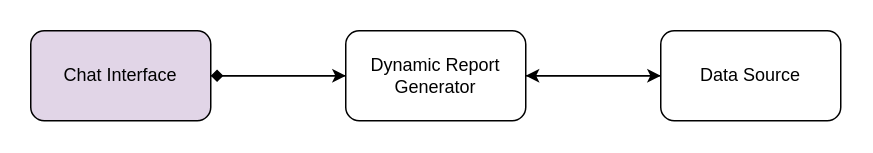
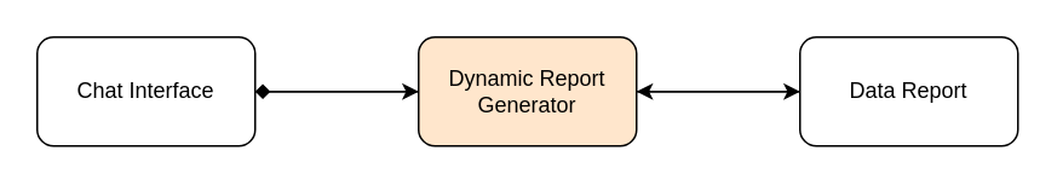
  <mxCell id="0" />
  <mxCell id="1" parent="0" />
  <mxCell id="2" value="" style="edgeStyle=orthogonalEdgeStyle;rounded=0;orthogonalLoop=1;jettySize=auto;html=1;" parent="1" source="3" edge="1"><mxGeometry relative="1" as="geometry"><mxPoint x="230" y="50" as="targetPoint" /></mxGeometry></mxCell>
- <mxCell id="3" value="Chat Interface" style="rounded=1;whiteSpace=wrap;html=1;fillColor=#e1d5e7;" parent="1" vertex="1"><mxGeometry x="20" y="20" width="120" height="60" as="geometry" /></mxCell>
+ <mxCell id="3" value="Chat Interface" style="rounded=1;whiteSpace=wrap;html=1;" parent="1" vertex="1"><mxGeometry x="20" y="20" width="120" height="60" as="geometry" /></mxCell>
  <mxCell id="4" style="edgeStyle=orthogonalEdgeStyle;rounded=0;orthogonalLoop=1;jettySize=auto;html=1;entryX=1;entryY=0.5;entryDx=0;entryDy=0;" parent="1" source="5" target="8" edge="1"><mxGeometry relative="1" as="geometry" /></mxCell>
- <mxCell id="5" value="Data Source" style="rounded=1;whiteSpace=wrap;html=1;" parent="1" vertex="1"><mxGeometry x="440" y="20" width="120" height="60" as="geometry" /></mxCell>
+ <mxCell id="5" value="Data Report" style="rounded=1;whiteSpace=wrap;html=1;" parent="1" vertex="1"><mxGeometry x="440" y="20" width="120" height="60" as="geometry" /></mxCell>
  <mxCell id="6" style="edgeStyle=orthogonalEdgeStyle;rounded=0;orthogonalLoop=1;jettySize=auto;html=1;" parent="1" source="8" target="5" edge="1"><mxGeometry relative="1" as="geometry" /></mxCell>
  <mxCell id="7" value="" style="edgeStyle=orthogonalEdgeStyle;rounded=0;orthogonalLoop=1;jettySize=auto;html=1;endArrow=diamond;" parent="1" source="8" target="3" edge="1"><mxGeometry relative="1" as="geometry" /></mxCell>
- <mxCell id="8" value="Dynamic Report Generator" style="rounded=1;whiteSpace=wrap;html=1;" parent="1" vertex="1"><mxGeometry x="230" y="20" width="120" height="60" as="geometry" /></mxCell>
+ <mxCell id="8" value="Dynamic Report Generator" style="rounded=1;whiteSpace=wrap;html=1;fillColor=#ffe6cc;" parent="1" vertex="1"><mxGeometry x="230" y="20" width="120" height="60" as="geometry" /></mxCell>
